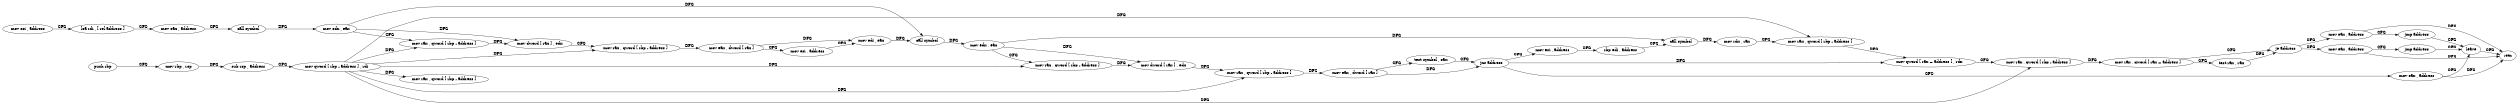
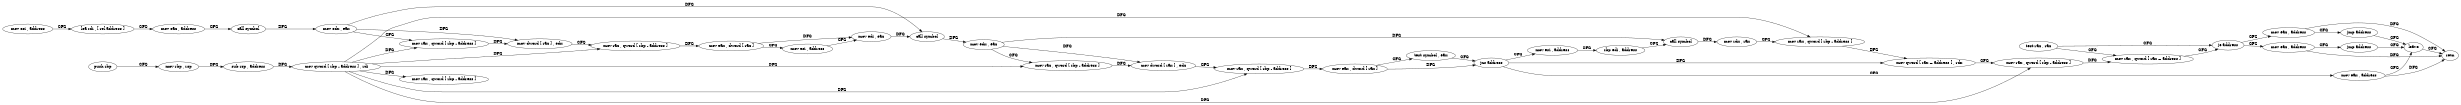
  digraph {
    rankdir=LR
    n1 [label="push rbp"]
    n2 [label="mov rbp , rsp"]
    n3 [label="sub rsp , address"]
    n4 [label="mov qword [ rbp - address ] , rdi"]
    n5 [label="mov rax , qword [ rbp - address ]"]
    n6 [label="mov rax , qword [ rbp - address ]"]
    n7 [label="mov rax , qword [ rbp - address ]"]
    n8 [label="mov rax , qword [ rbp - address ]"]
    n9 [label="mov rax , qword [ rbp - address ]"]
    n10 [label="mov rax , qword [ rbp - address ]"]
    n11 [label="mov rax , qword [ rbp - address ]"]
    n12 [label="mov dword [ rax ] , edx"]
    n13 [label="mov eax , dword [ rax ]"]
    n14 [label="mov dword [ rax ] , edx"]
    n15 [label="mov eax , dword [ rax ]"]
    n16 [label="mov qword [ rax + address ] , rdx"]
    n17 [label="mov rax , qword [ rax + address ]"]
    n18 [label="mov esi , address"]
    n19 [label="lea rdi , [ rel address ]"]
    n20 [label="mov eax , address"]
    n21 [label="call symbol"]
    n22 [label="mov edx , eax"]
    n23 [label="call symbol"]
    n24 [label="mov edx , eax"]
    n25 [label="mov esi , address"]
    n26 [label="mov edi , eax"]
    n27 [label="call symbol"]
    n28 [label="mov rdx , rax"]
    n29 [label="test symbol , eax"]
    n30 [label="jns address"]
    n31 [label="mov eax , address"]
    n32 [label="mov esi , address"]
    n33 [label=leave]
    n34 [label=retn]
    n35 [label="rbp edi , address"]
    n36 [label="test rax , rax"]
    n37 [label="je address"]
    n38 [label="mov eax , address"]
    n39 [label="mov eax , address"]
    n40 [label="jmp address"]
    n41 [label="jmp address"]
    n1 -> n2 [label=CFG]
    n2 -> n3 [label=DFG]
-   n3 -> n4 [label=CFG]
+   n3 -> n4 [label=DFG]
    n4 -> n5 [label=DFG]
    n4 -> n6 [label=DFG]
    n4 -> n7 [label=DFG]
    n4 -> n8 [label=DFG]
    n4 -> n9 [label=DFG]
    n4 -> n10 [label=DFG]
    n4 -> n11 [label=DFG]
    n6 -> n12 [label=DFG]
    n7 -> n13 [label=DFG]
    n8 -> n14 [label=DFG]
    n9 -> n15 [label=DFG]
    n10 -> n16 [label=DFG]
    n11 -> n17 [label=DFG]
    n12 -> n7 [label=CFG]
    n13 -> n25 [label=CFG]
    n13 -> n26 [label=DFG]
    n14 -> n9 [label=CFG]
    n15 -> n29 [label=CFG]
    n15 -> n30 [label=DFG]
    n16 -> n11 [label=CFG]
-   n17 -> n36 [label=CFG]
+   n36 -> n17 [label=CFG]
    n17 -> n37 [label=CFG]
    n18 -> n19 [label=CFG]
    n19 -> n20 [label=CFG]
    n20 -> n21 [label=CFG]
    n21 -> n22 [label=DFG]
    n22 -> n6 [label=CFG]
    n22 -> n12 [label=DFG]
    n22 -> n23 [label=DFG]
    n23 -> n24 [label=DFG]
    n24 -> n8 [label=CFG]
    n24 -> n14 [label=DFG]
    n24 -> n27 [label=DFG]
    n25 -> n26 [label=CFG]
    n26 -> n23 [label=DFG]
    n27 -> n28 [label=DFG]
    n28 -> n10 [label=CFG]
    n29 -> n30 [label=CFG]
    n30 -> n16 [label=DFG]
    n30 -> n31 [label=CFG]
    n30 -> n32 [label=CFG]
    n31 -> n33 [label=CFG]
    n31 -> n34 [label=DFG]
    n32 -> n35 [label=CFG]
    n33 -> n34 [label=CFG]
    n35 -> n27 [label=CFG]
-   n36 -> n37 [label=DFG]
+   n36 -> n37 [label=CFG]
    n37 -> n38 [label=CFG]
    n37 -> n39 [label=CFG]
    n38 -> n34 [label=DFG]
    n38 -> n40 [label=CFG]
    n39 -> n34 [label=DFG]
    n39 -> n41 [label=CFG]
    n40 -> n33 [label=CFG]
    n41 -> n33 [label=CFG]
  }
